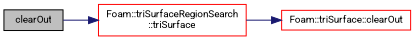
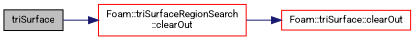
  digraph {
    fontname=Roboto
    rankdir=LR
    node [color=red fontname=Roboto fontsize=10 shape=record]
    edge [color=midnightblue fontname=Roboto fontsize=10 labelfontname=Helvetica labelfontsize=10 style=solid]
-   n1 [color=black fillcolor=grey75 fontcolor=black height=0.2 label=clearOut style=filled width=0.4]
-   n2 [height=0.2 label="Foam::triSurfaceRegionSearch\l::triSurface" width=0.4]
+   n1 [color=black fillcolor=grey75 fontcolor=black height=0.2 label=triSurface style=filled width=0.4]
+   n2 [height=0.2 label="Foam::triSurfaceRegionSearch\l::clearOut" width=0.4]
    n3 [height=0.2 label="Foam::triSurface::clearOut" width=0.4]
    n1 -> n2
    n2 -> n3
  }
